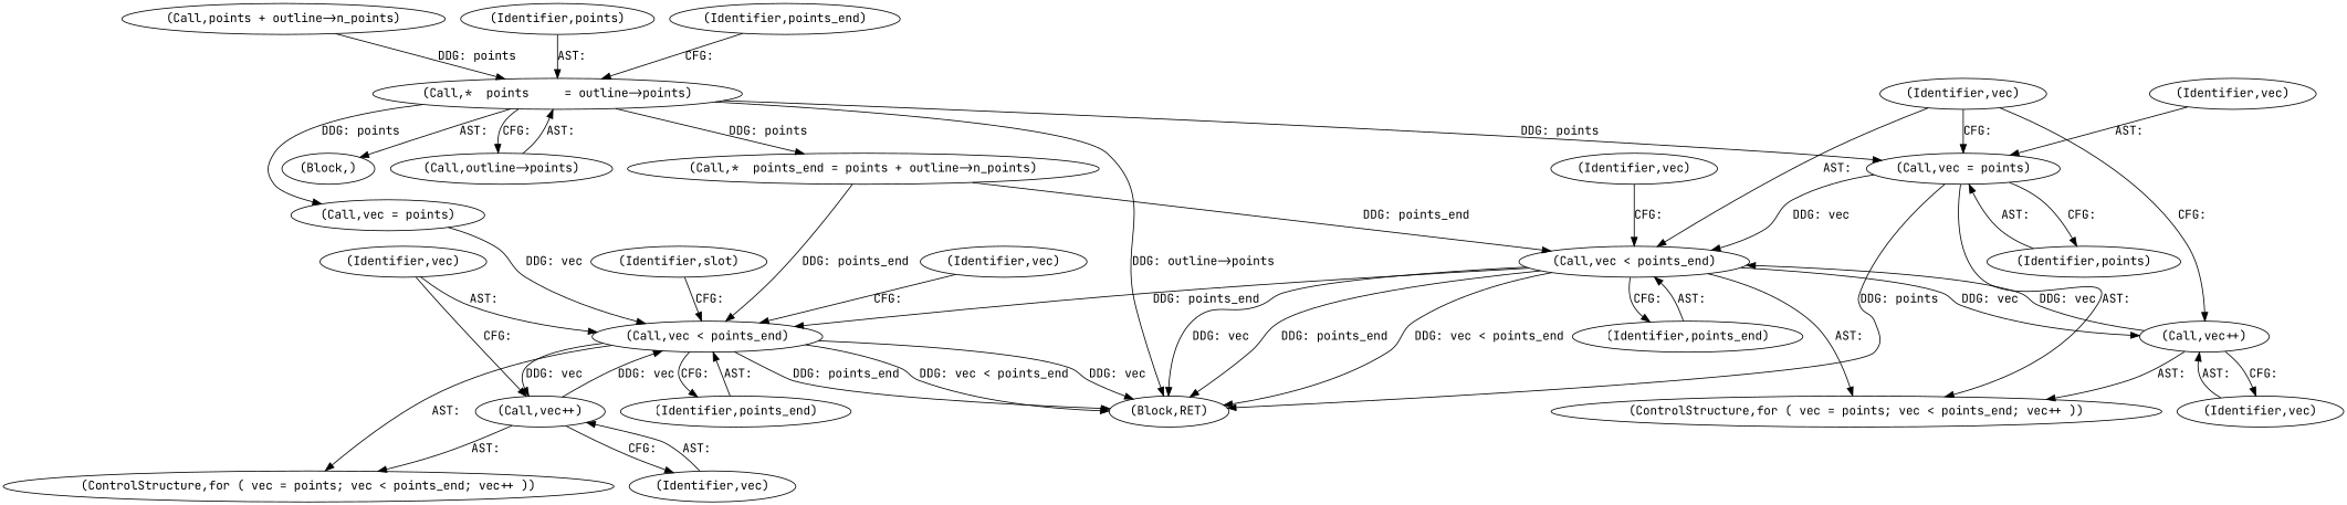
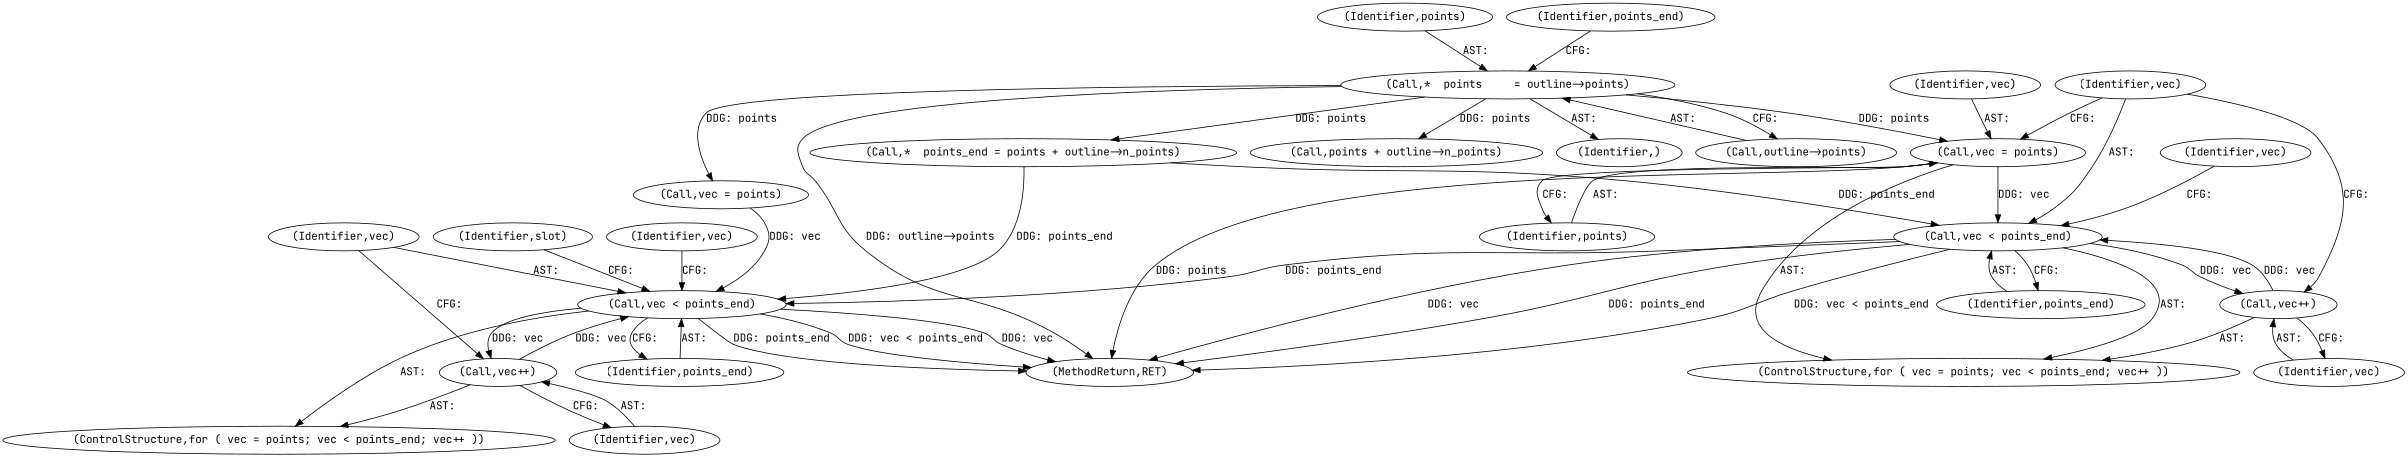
  digraph {
    fontname="JetBrains Mono"
    node [fontname="JetBrains Mono"]
    edge [fontname="JetBrains Mono"]
    n1 [label="(Call,vec = points)"]
    n2 [label="(Call,vec < points_end)"]
-   n3 [label="(Block,RET)"]
+   n3 [label="(MethodReturn,RET)"]
    n4 [label="(ControlStructure,for ( vec = points; vec < points_end; vec++ ))"]
    n5 [label="(Identifier,points)"]
    n6 [label="(Call,vec++)"]
    n7 [label="(Call,vec < points_end)"]
    n8 [label="(Identifier,points_end)"]
    n9 [label="(Call,*  points     = outline->points)"]
    n10 [label="(Call,points + outline->n_points)"]
    n11 [label="(Call,*  points_end = points + outline->n_points)"]
-   n12 [label="(Block,)"]
+   n12 [label="(Identifier,)"]
    n13 [label="(Call,outline->points)"]
    n14 [label="(Call,vec = points)"]
    n15 [label="(Identifier,vec)"]
    n16 [label="(Call,vec++)"]
    n17 [label="(Identifier,points_end)"]
    n18 [label="(ControlStructure,for ( vec = points; vec < points_end; vec++ ))"]
    n19 [label="(Identifier,vec)"]
    n20 [label="(Identifier,vec)"]
    n21 [label="(Identifier,slot)"]
    n22 [label="(Identifier,vec)"]
    n23 [label="(Identifier,vec)"]
    n24 [label="(Identifier,vec)"]
    n25 [label="(Identifier,points)"]
    n26 [label="(Identifier,points_end)"]
    n27 [label="(Identifier,vec)"]
    n1 -> n2 [label="DDG: vec"]
    n1 -> n3 [label="DDG: points"]
    n1 -> n4 [label="AST: "]
    n1 -> n5 [label="CFG: "]
    n2 -> n3 [label="DDG: vec"]
    n2 -> n3 [label="DDG: points_end"]
    n2 -> n3 [label="DDG: vec < points_end"]
    n2 -> n4 [label="AST: "]
    n2 -> n6 [label="DDG: vec"]
    n2 -> n7 [label="DDG: points_end"]
    n2 -> n8 [label="CFG: "]
    n5 -> n1 [label="AST: "]
    n6 -> n2 [label="DDG: vec"]
    n6 -> n4 [label="AST: "]
    n6 -> n15 [label="CFG: "]
    n7 -> n3 [label="DDG: points_end"]
    n7 -> n3 [label="DDG: vec < points_end"]
    n7 -> n3 [label="DDG: vec"]
    n7 -> n16 [label="DDG: vec"]
    n7 -> n17 [label="CFG: "]
    n7 -> n18 [label="AST: "]
    n8 -> n2 [label="AST: "]
    n9 -> n1 [label="DDG: points"]
    n9 -> n3 [label="DDG: outline->points"]
-   n10 -> n9 [label="DDG: points"]
+   n9 -> n10 [label="DDG: points"]
    n9 -> n11 [label="DDG: points"]
    n9 -> n12 [label="AST: "]
    n9 -> n13 [label="CFG: "]
    n9 -> n14 [label="DDG: points"]
    n11 -> n2 [label="DDG: points_end"]
    n11 -> n7 [label="DDG: points_end"]
    n13 -> n9 [label="AST: "]
    n14 -> n7 [label="DDG: vec"]
    n15 -> n6 [label="AST: "]
    n16 -> n7 [label="DDG: vec"]
    n16 -> n18 [label="AST: "]
    n16 -> n19 [label="CFG: "]
    n17 -> n7 [label="AST: "]
    n19 -> n16 [label="AST: "]
    n20 -> n1 [label="CFG: "]
    n20 -> n2 [label="AST: "]
    n20 -> n6 [label="CFG: "]
    n21 -> n7 [label="CFG: "]
    n22 -> n7 [label="AST: "]
    n22 -> n16 [label="CFG: "]
    n23 -> n7 [label="CFG: "]
    n24 -> n1 [label="AST: "]
    n25 -> n9 [label="AST: "]
    n26 -> n9 [label="CFG: "]
    n27 -> n2 [label="CFG: "]
  }
